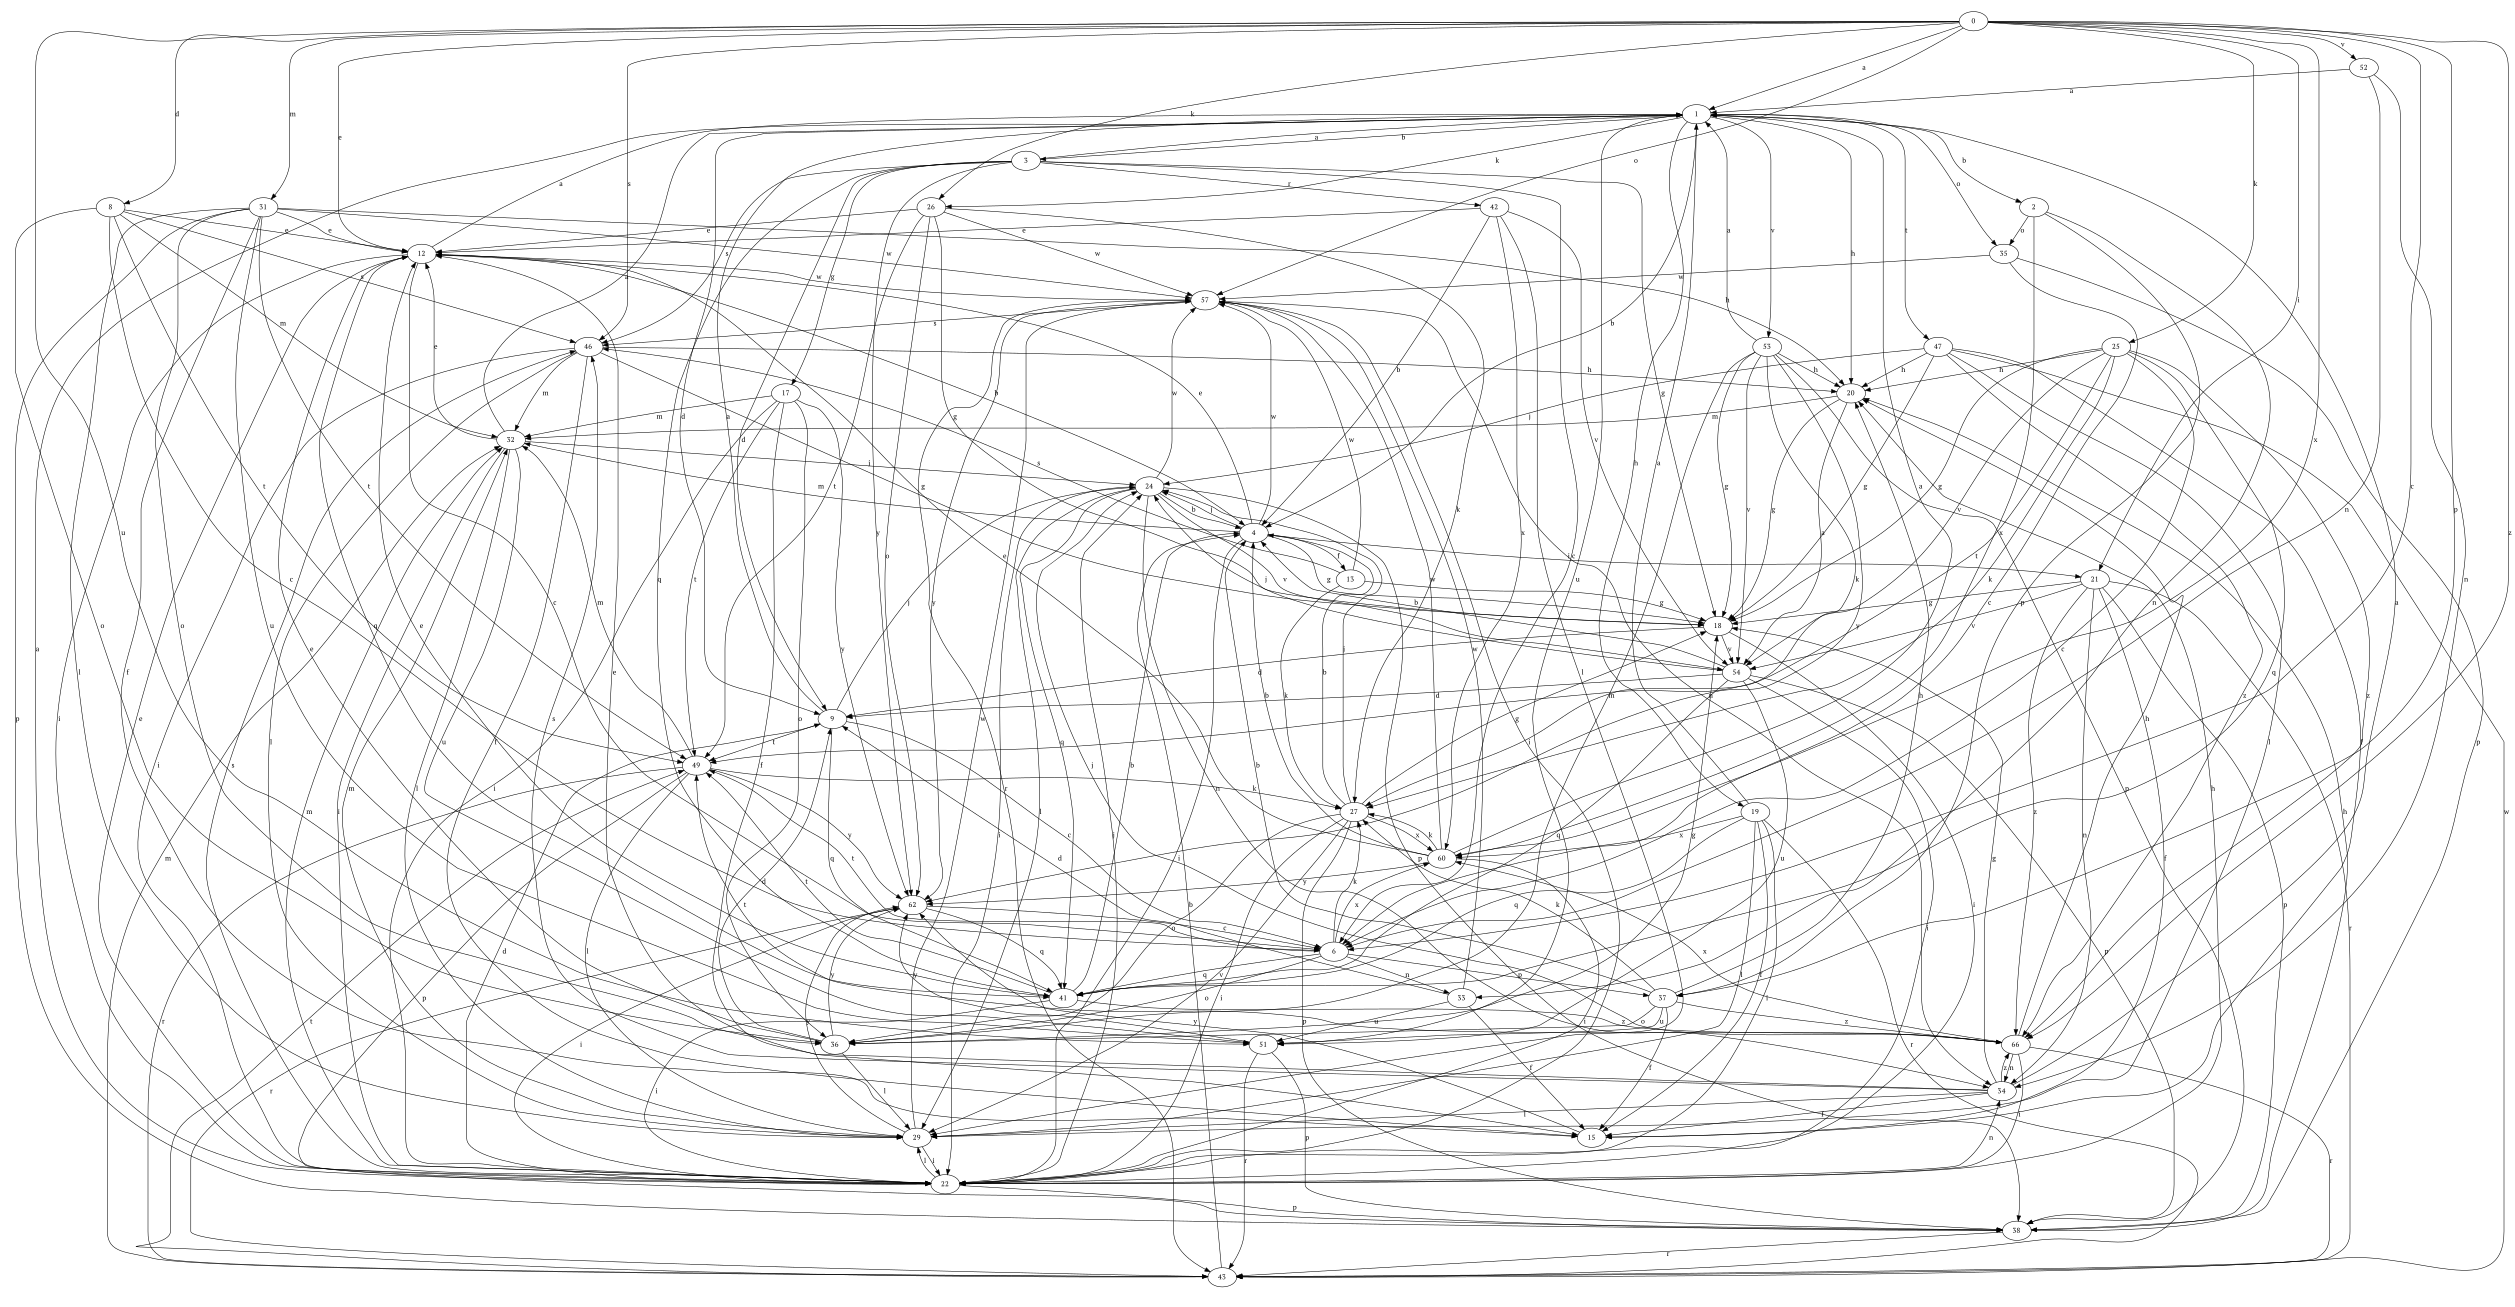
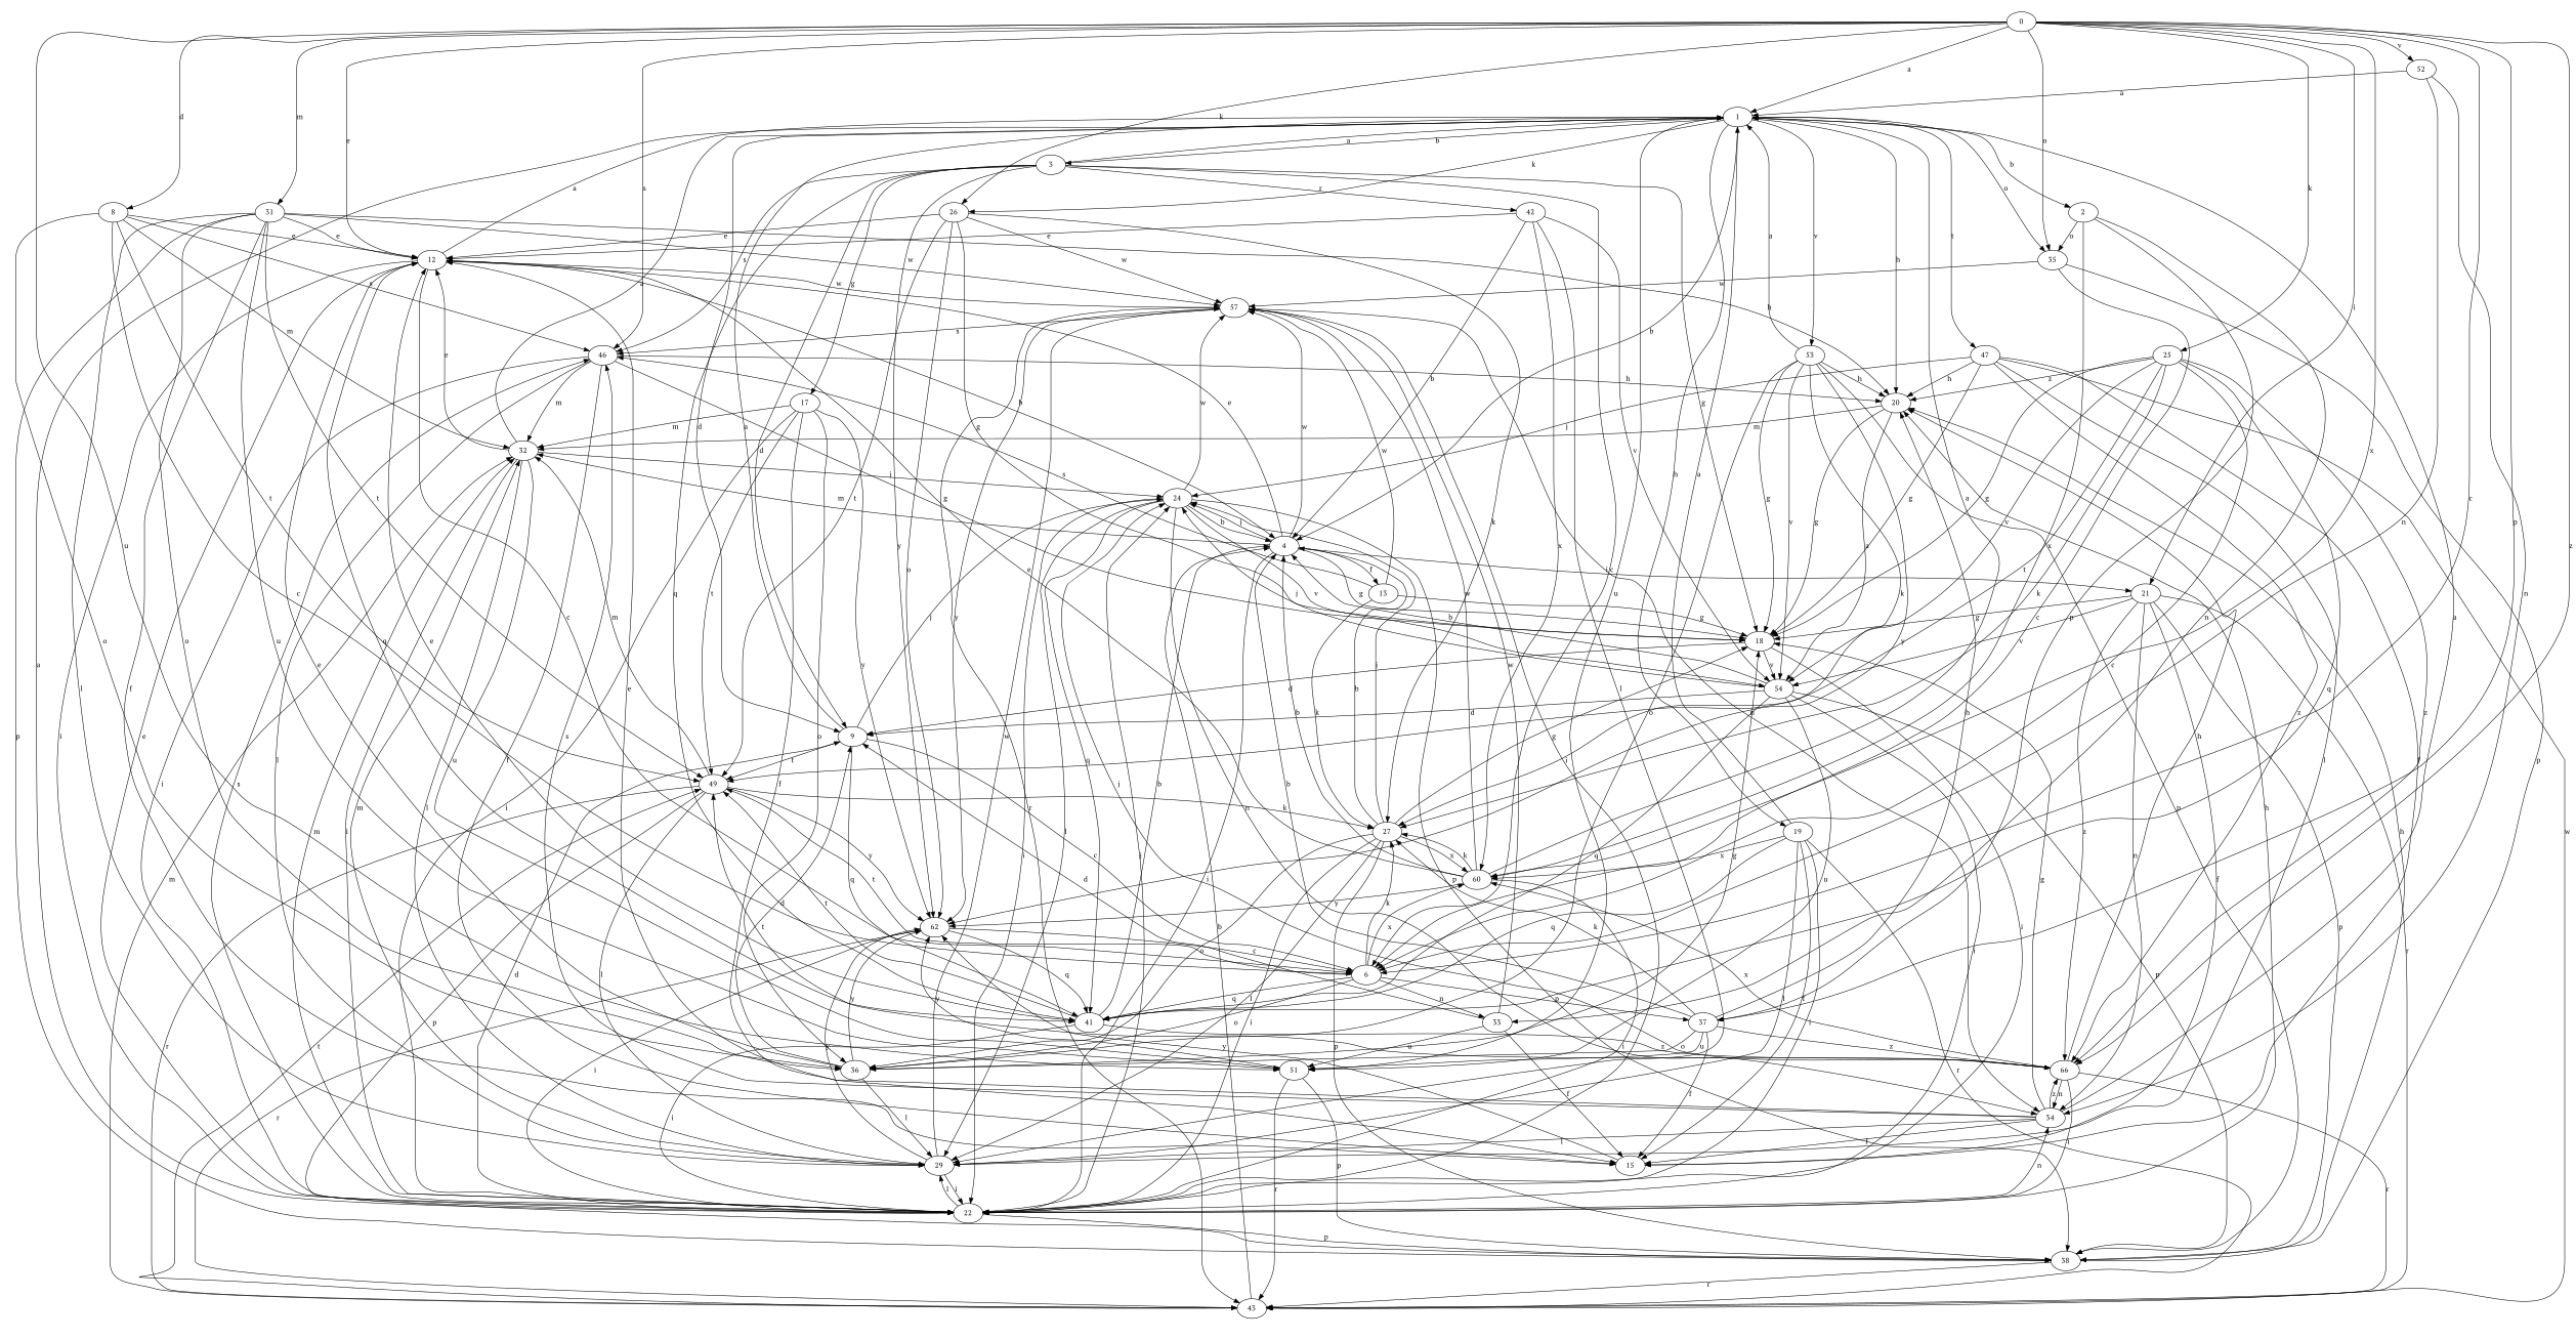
  strict digraph {
    fontname="PT Serif"
    node [fontname="PT Serif"]
    edge [fontname="PT Serif"]
    0
    1
    6
    8
    12
    21
    25
    26
    31
    35
    37
    46
    51
    52
    60
    66
    2
    3
    4
    9
    19
    20
    47
    53
    33
    41
    27
    36
    49
    32
    22
    57
    18
    15
    54
    43
    34
    38
    62
    29
    24
    17
    42
    13
    0 -> 1 [label=a]
    0 -> 6 [label=c]
    0 -> 8 [label=d]
    0 -> 12 [label=e]
    0 -> 21 [label=i]
    0 -> 25 [label=k]
    0 -> 26 [label=k]
    0 -> 31 [label=m]
-   0 -> 57 [label=o]
+   0 -> 35 [label=o]
    0 -> 37 [label=p]
    0 -> 46 [label=s]
    0 -> 51 [label=u]
    0 -> 52 [label=v]
    0 -> 60 [label=x]
    0 -> 66 [label=z]
    1 -> 26 [label=k]
    1 -> 35 [label=o]
    1 -> 51 [label=u]
    1 -> 2 [label=b]
    1 -> 3 [label=b]
    1 -> 4 [label=b]
    1 -> 9 [label=d]
    1 -> 19 [label=h]
    1 -> 20 [label=h]
    1 -> 47 [label=t]
    1 -> 53 [label=v]
    6 -> 37 [label=p]
    6 -> 60 [label=x]
    6 -> 33 [label=n]
    6 -> 41 [label=q]
    6 -> 27 [label=k]
    6 -> 36 [label=o]
    6 -> 49 [label=t]
    8 -> 6 [label=c]
    8 -> 12 [label=e]
    8 -> 46 [label=s]
    8 -> 36 [label=o]
    8 -> 49 [label=t]
    8 -> 32 [label=m]
    12 -> 1 [label=a]
    12 -> 6 [label=c]
    12 -> 4 [label=b]
    12 -> 41 [label=q]
    12 -> 22 [label=i]
    12 -> 57 [label=w]
    21 -> 66 [label=z]
    21 -> 18 [label=g]
    21 -> 15 [label=f]
    21 -> 54 [label=v]
    21 -> 43 [label=r]
    21 -> 34 [label=n]
    21 -> 38 [label=p]
    25 -> 6 [label=c]
    25 -> 66 [label=z]
-   25 -> 20 [label=h]
+   25 -> 20 [label=z]
    25 -> 41 [label=q]
    25 -> 27 [label=k]
    25 -> 49 [label=t]
    25 -> 18 [label=g]
    25 -> 54 [label=v]
    26 -> 12 [label=e]
    26 -> 27 [label=k]
    26 -> 49 [label=t]
    26 -> 57 [label=w]
    26 -> 18 [label=g]
    26 -> 62 [label=o]
    31 -> 12 [label=e]
    31 -> 51 [label=u]
    31 -> 20 [label=h]
    31 -> 36 [label=o]
    31 -> 49 [label=t]
    31 -> 57 [label=w]
    31 -> 15 [label=f]
    31 -> 38 [label=p]
    31 -> 29 [label=l]
    35 -> 6 [label=c]
    35 -> 57 [label=w]
    35 -> 38 [label=p]
    37 -> 51 [label=u]
    37 -> 66 [label=z]
    37 -> 4 [label=b]
    37 -> 20 [label=h]
    37 -> 27 [label=k]
    37 -> 36 [label=o]
    37 -> 15 [label=f]
    46 -> 20 [label=h]
    46 -> 32 [label=m]
    46 -> 22 [label=i]
    46 -> 18 [label=g]
    46 -> 15 [label=f]
    46 -> 29 [label=l]
    51 -> 43 [label=r]
    51 -> 38 [label=p]
    51 -> 62 [label=y]
    52 -> 1 [label=a]
    52 -> 6 [label=n]
    52 -> 34 [label=n]
    60 -> 1 [label=a]
    60 -> 12 [label=e]
    60 -> 4 [label=b]
    60 -> 27 [label=k]
    60 -> 22 [label=i]
    60 -> 57 [label=w]
    60 -> 62 [label=y]
    66 -> 60 [label=x]
    66 -> 20 [label=h]
    66 -> 49 [label=t]
    66 -> 22 [label=i]
    66 -> 43 [label=r]
    66 -> 34 [label=n]
    66 -> 24 [label=j]
    2 -> 35 [label=o]
    2 -> 37 [label=p]
    2 -> 60 [label=x]
    2 -> 33 [label=n]
    3 -> 1 [label=a]
    3 -> 6 [label=c]
    3 -> 46 [label=s]
    3 -> 9 [label=d]
    3 -> 41 [label=q]
    3 -> 18 [label=g]
    3 -> 62 [label=y]
    3 -> 17 [label=g]
    3 -> 42 [label=r]
    4 -> 12 [label=e]
    4 -> 21 [label=i]
    4 -> 32 [label=m]
    4 -> 22 [label=i]
    4 -> 57 [label=w]
    4 -> 18 [label=g]
    4 -> 24 [label=j]
    4 -> 13 [label=f]
    9 -> 1 [label=a]
    9 -> 6 [label=c]
    9 -> 41 [label=q]
    9 -> 49 [label=t]
    9 -> 24 [label=j]
    19 -> 1 [label=a]
    19 -> 60 [label=x]
    19 -> 41 [label=q]
    19 -> 22 [label=i]
    19 -> 15 [label=f]
    19 -> 43 [label=r]
    19 -> 29 [label=l]
    20 -> 32 [label=m]
    20 -> 18 [label=g]
    20 -> 54 [label=a]
    47 -> 66 [label=z]
    47 -> 20 [label=h]
    47 -> 18 [label=g]
    47 -> 15 [label=f]
    47 -> 43 [label=w]
    47 -> 29 [label=l]
    47 -> 24 [label=j]
    53 -> 1 [label=a]
    53 -> 20 [label=h]
    53 -> 27 [label=k]
-   53 -> 36 [label=m]
+   53 -> 36 [label=o]
    53 -> 18 [label=g]
    53 -> 54 [label=v]
    53 -> 38 [label=p]
    53 -> 62 [label=y]
    33 -> 51 [label=u]
    33 -> 9 [label=d]
    33 -> 57 [label=w]
    33 -> 15 [label=f]
    41 -> 12 [label=e]
    41 -> 66 [label=z]
    41 -> 4 [label=b]
    41 -> 49 [label=t]
    41 -> 22 [label=i]
    27 -> 60 [label=x]
    27 -> 4 [label=b]
    27 -> 36 [label=o]
    27 -> 22 [label=i]
    27 -> 18 [label=g]
    27 -> 38 [label=p]
-   27 -> 29 [label=v]
+   27 -> 29 [label=l]
    27 -> 24 [label=j]
    36 -> 12 [label=e]
    36 -> 9 [label=d]
    36 -> 18 [label=g]
    36 -> 62 [label=y]
    36 -> 29 [label=l]
    49 -> 27 [label=k]
    49 -> 32 [label=m]
    49 -> 43 [label=r]
    49 -> 38 [label=p]
    49 -> 62 [label=y]
    49 -> 29 [label=l]
    32 -> 1 [label=a]
    32 -> 12 [label=e]
    32 -> 51 [label=u]
    32 -> 22 [label=i]
    32 -> 29 [label=l]
    32 -> 24 [label=j]
    22 -> 1 [label=a]
    22 -> 12 [label=e]
    22 -> 46 [label=s]
    22 -> 9 [label=d]
    22 -> 20 [label=h]
    22 -> 32 [label=m]
    22 -> 34 [label=n]
    22 -> 38 [label=p]
    22 -> 29 [label=l]
    22 -> 24 [label=j]
    57 -> 46 [label=s]
    57 -> 22 [label=i]
    57 -> 43 [label=r]
    57 -> 34 [label=n]
    57 -> 62 [label=y]
    18 -> 9 [label=d]
    18 -> 22 [label=i]
    18 -> 54 [label=v]
    15 -> 62 [label=y]
    54 -> 51 [label=u]
    54 -> 4 [label=b]
    54 -> 9 [label=d]
    54 -> 41 [label=q]
    54 -> 22 [label=i]
    54 -> 38 [label=p]
    54 -> 24 [label=j]
    43 -> 4 [label=b]
    43 -> 49 [label=t]
    43 -> 32 [label=m]
    34 -> 1 [label=a]
    34 -> 12 [label=e]
    34 -> 46 [label=s]
    34 -> 66 [label=z]
    34 -> 18 [label=g]
    34 -> 15 [label=f]
    34 -> 29 [label=l]
    38 -> 20 [label=h]
    38 -> 43 [label=r]
    62 -> 6 [label=c]
    62 -> 41 [label=q]
    62 -> 22 [label=i]
    62 -> 43 [label=r]
    29 -> 32 [label=m]
    29 -> 22 [label=i]
    29 -> 57 [label=w]
    29 -> 62 [label=y]
    24 -> 4 [label=b]
    24 -> 41 [label=q]
    24 -> 22 [label=i]
    24 -> 57 [label=w]
    24 -> 54 [label=v]
    24 -> 34 [label=n]
    24 -> 38 [label=p]
    24 -> 29 [label=l]
    17 -> 36 [label=o]
    17 -> 49 [label=t]
    17 -> 32 [label=m]
    17 -> 22 [label=i]
    17 -> 15 [label=f]
    17 -> 62 [label=y]
    42 -> 12 [label=e]
    42 -> 60 [label=x]
    42 -> 4 [label=b]
    42 -> 54 [label=v]
    42 -> 29 [label=l]
    13 -> 46 [label=s]
    13 -> 27 [label=k]
    13 -> 57 [label=w]
    13 -> 18 [label=g]
  }
